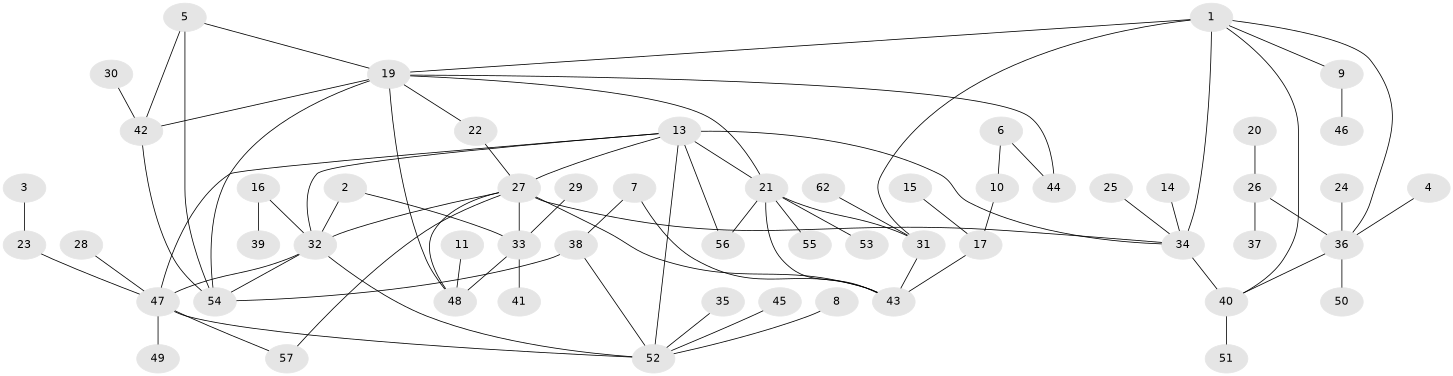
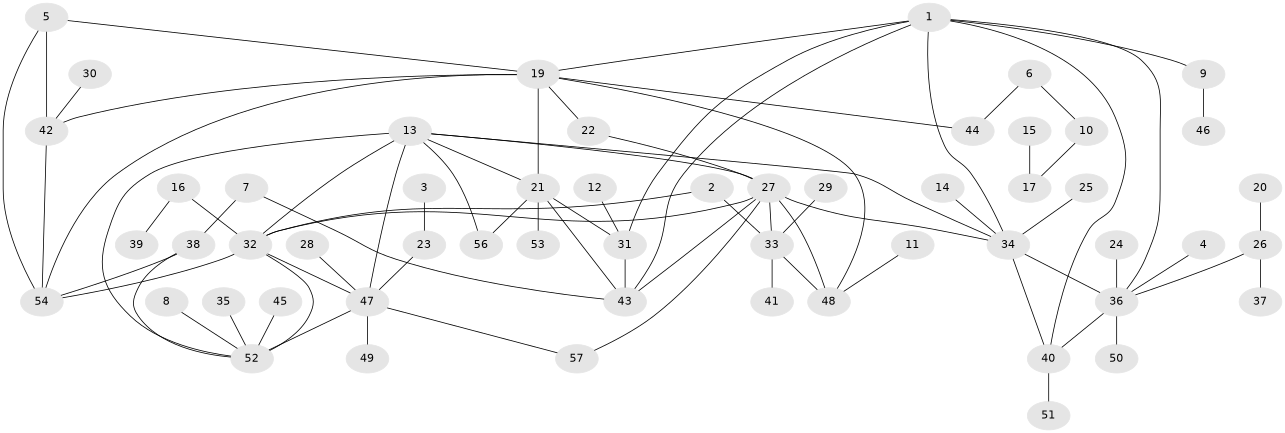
  graph {
    fontname="DejaVu Sans"
    node [color=gray90 fontname="DejaVu Sans" style=filled]
    edge [fontname="DejaVu Sans" weight=1.0]
    1
    9
    19
    31
    34
    36
    40
    43
    46
    42
    54
    48
    21
    22
    44
    50
    51
    2
    32
    33
    47
    52
    41
    3
    23
    57
    49
    4
    5
    6
    10
    17
    7
    38
    8
    11
-   12 [label=62]
+   12
    13
    27
    56
    53
-   55
    14
    15
    16
    39
    20
    26
    37
    24
    25
    28
    29
    30
    35
    45
    1 -- 9
    1 -- 19
    1 -- 31
    1 -- 34 [weight=2.0]
    1 -- 36
    1 -- 40
-   17 -- 43
+   1 -- 43
    9 -- 46
    19 -- 42
    19 -- 54
    19 -- 48
    19 -- 21
    19 -- 22
    19 -- 44
    31 -- 43 [weight=3.0]
+   34 -- 36 [weight=2.0]
    34 -- 40 [weight=2.0]
    36 -- 40
    36 -- 50
    40 -- 51
    42 -- 54
    21 -- 31
    21 -- 43 [weight=3.0]
    21 -- 56
    21 -- 53
-   21 -- 55
    22 -- 27
    2 -- 32
    2 -- 33
    32 -- 54
    32 -- 47
    32 -- 52 [weight=2.0]
    33 -- 48 [weight=2.0]
    33 -- 41
    47 -- 52 [weight=2.0]
    47 -- 57
    47 -- 49
    3 -- 23
    23 -- 47
    4 -- 36
    5 -- 19 [weight=2.0]
    5 -- 42 [weight=2.0]
    5 -- 54 [weight=2.0]
    6 -- 44
    6 -- 10
    10 -- 17
    7 -- 43
    7 -- 38
    38 -- 54
    38 -- 52
    8 -- 52
    11 -- 48
    12 -- 31
    13 -- 34
    13 -- 21
    13 -- 32
    13 -- 47
    13 -- 52 [weight=2.0]
    13 -- 27
    13 -- 56
    27 -- 34
    27 -- 43
    27 -- 48 [weight=2.0]
    27 -- 32
    27 -- 33 [weight=4.0]
    27 -- 57
    14 -- 34
    15 -- 17
    16 -- 32
    16 -- 39
    20 -- 26
    26 -- 36
    26 -- 37
    24 -- 36
    25 -- 34
    28 -- 47
    29 -- 33
    30 -- 42
    35 -- 52
    45 -- 52
  }
